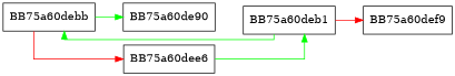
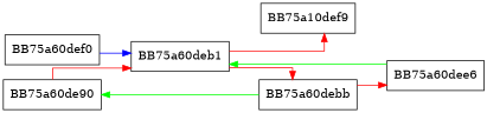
  digraph {
    rankdir=LR
    splines=ortho
    node [shape=box]
    edge [color=red]
    BB75a60de90
    BB75a60deb1
-   BB75a60def9
+   BB75a60def9 [label=BB75a10def9]
    BB75a60debb
    BB75a60dee6
+   BB75a60def0
+   BB75a60de90 -> BB75a60deb1
    BB75a60deb1 -> BB75a60def9
-   BB75a60deb1 -> BB75a60debb [color=green]
+   BB75a60deb1 -> BB75a60debb
    BB75a60debb -> BB75a60de90 [color=green]
    BB75a60debb -> BB75a60dee6
    BB75a60dee6 -> BB75a60deb1 [color=green]
+   BB75a60def0 -> BB75a60deb1 [color=blue]
  }
